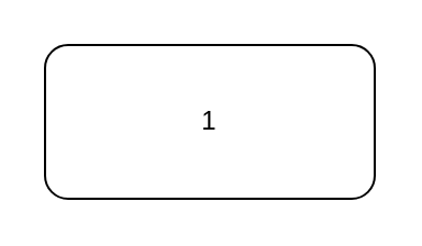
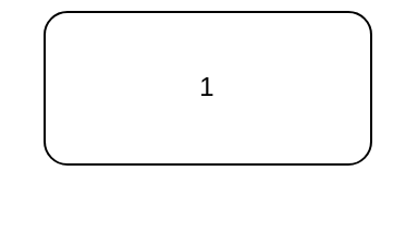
  <mxCell id="0" />
  <mxCell id="1" parent="0" />
- <mxCell id="2" value="1" style="rounded=1;whiteSpace=wrap;html=1;" vertex="1" parent="1"><mxGeometry x="20" y="20" width="150" height="70" as="geometry" /></mxCell>
+ <mxCell id="2" value="1" style="rounded=1;whiteSpace=wrap;html=1;" vertex="1" parent="1"><mxGeometry x="20" y="5" width="150" height="70" as="geometry" /></mxCell>
